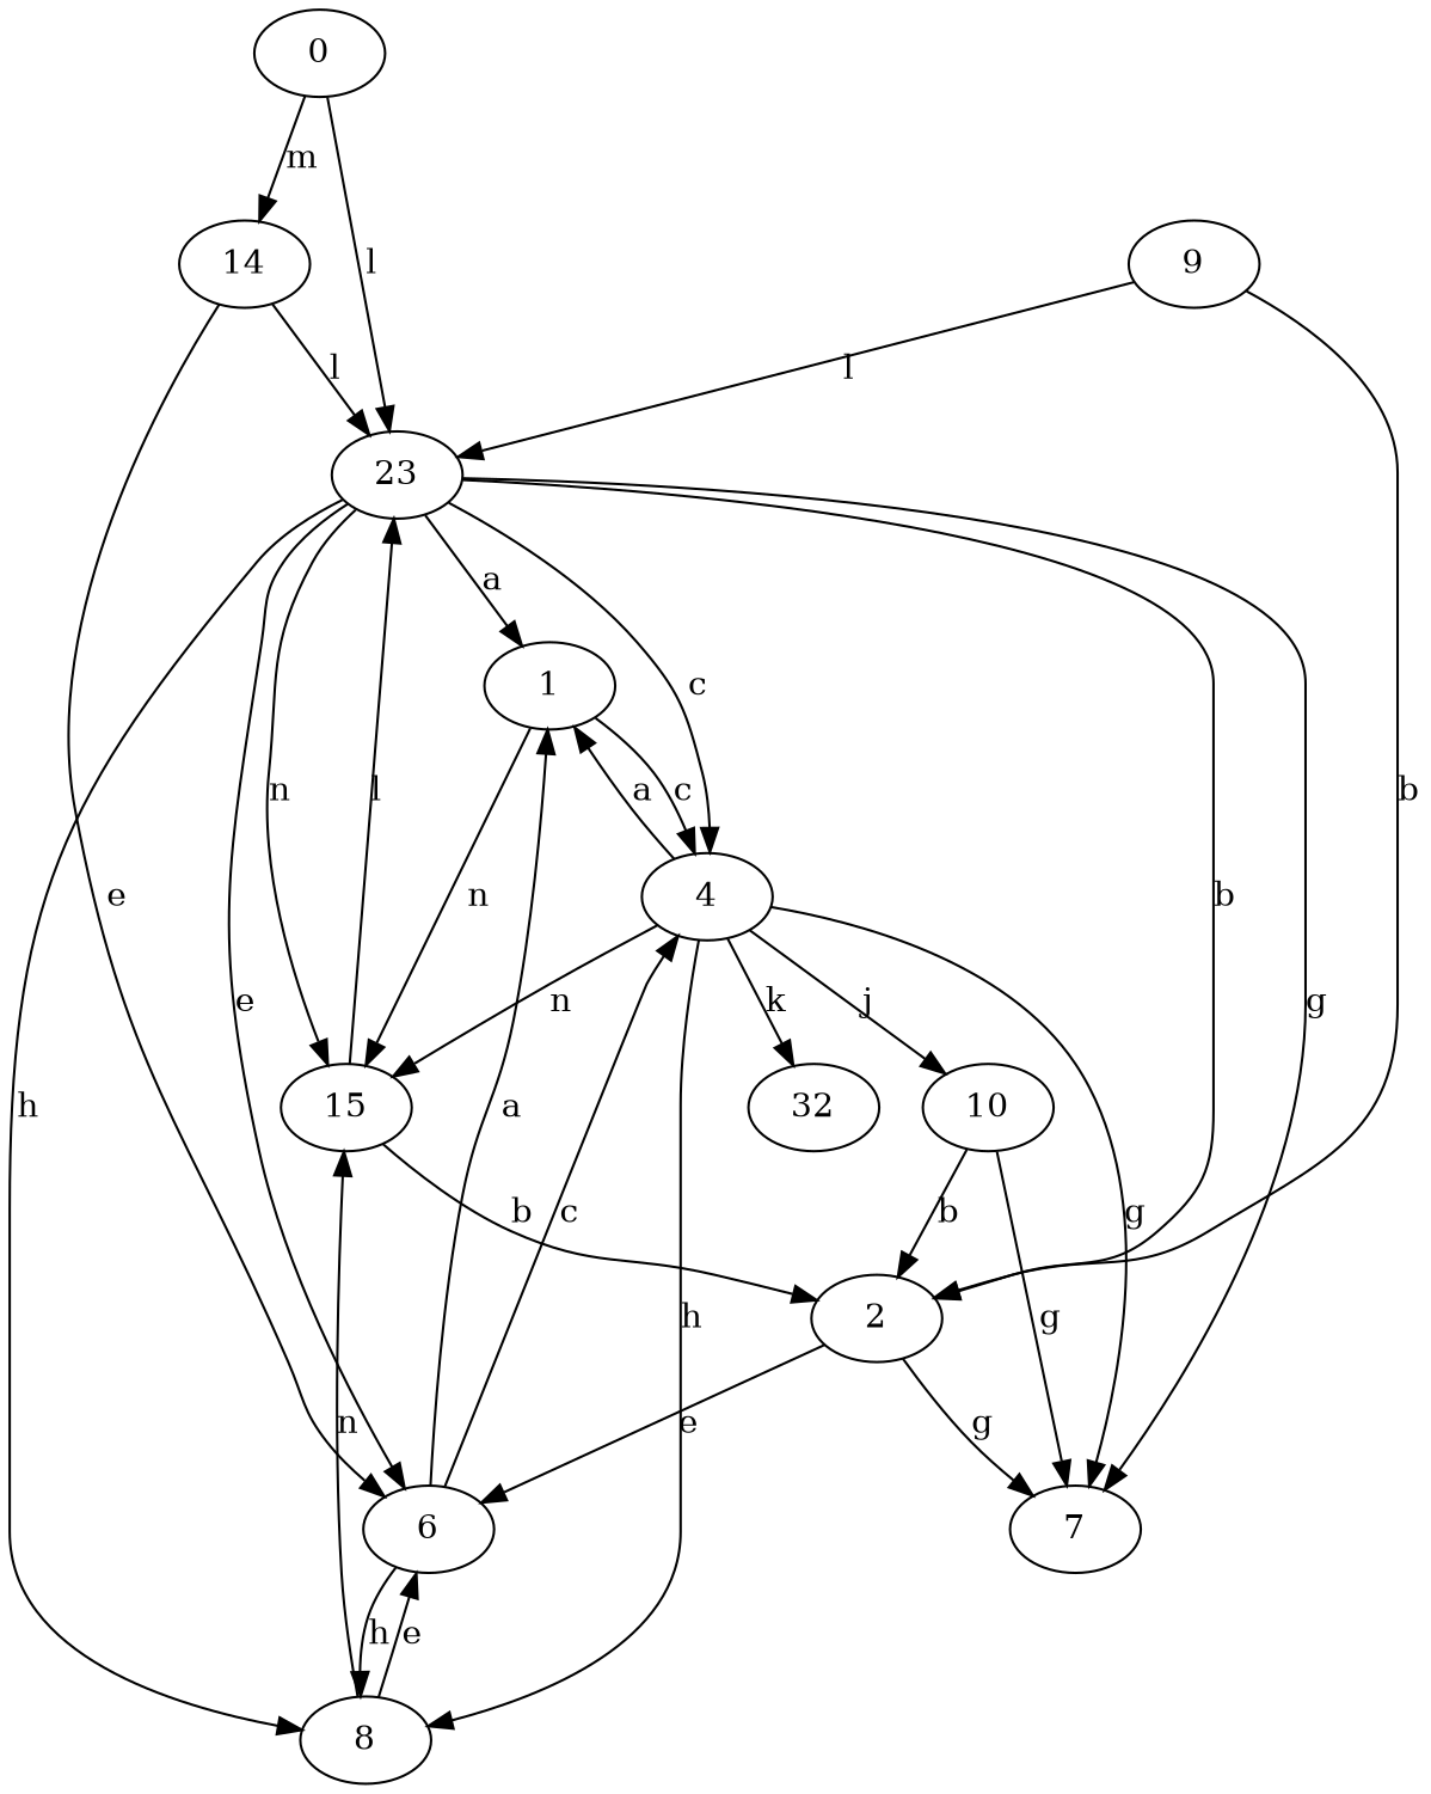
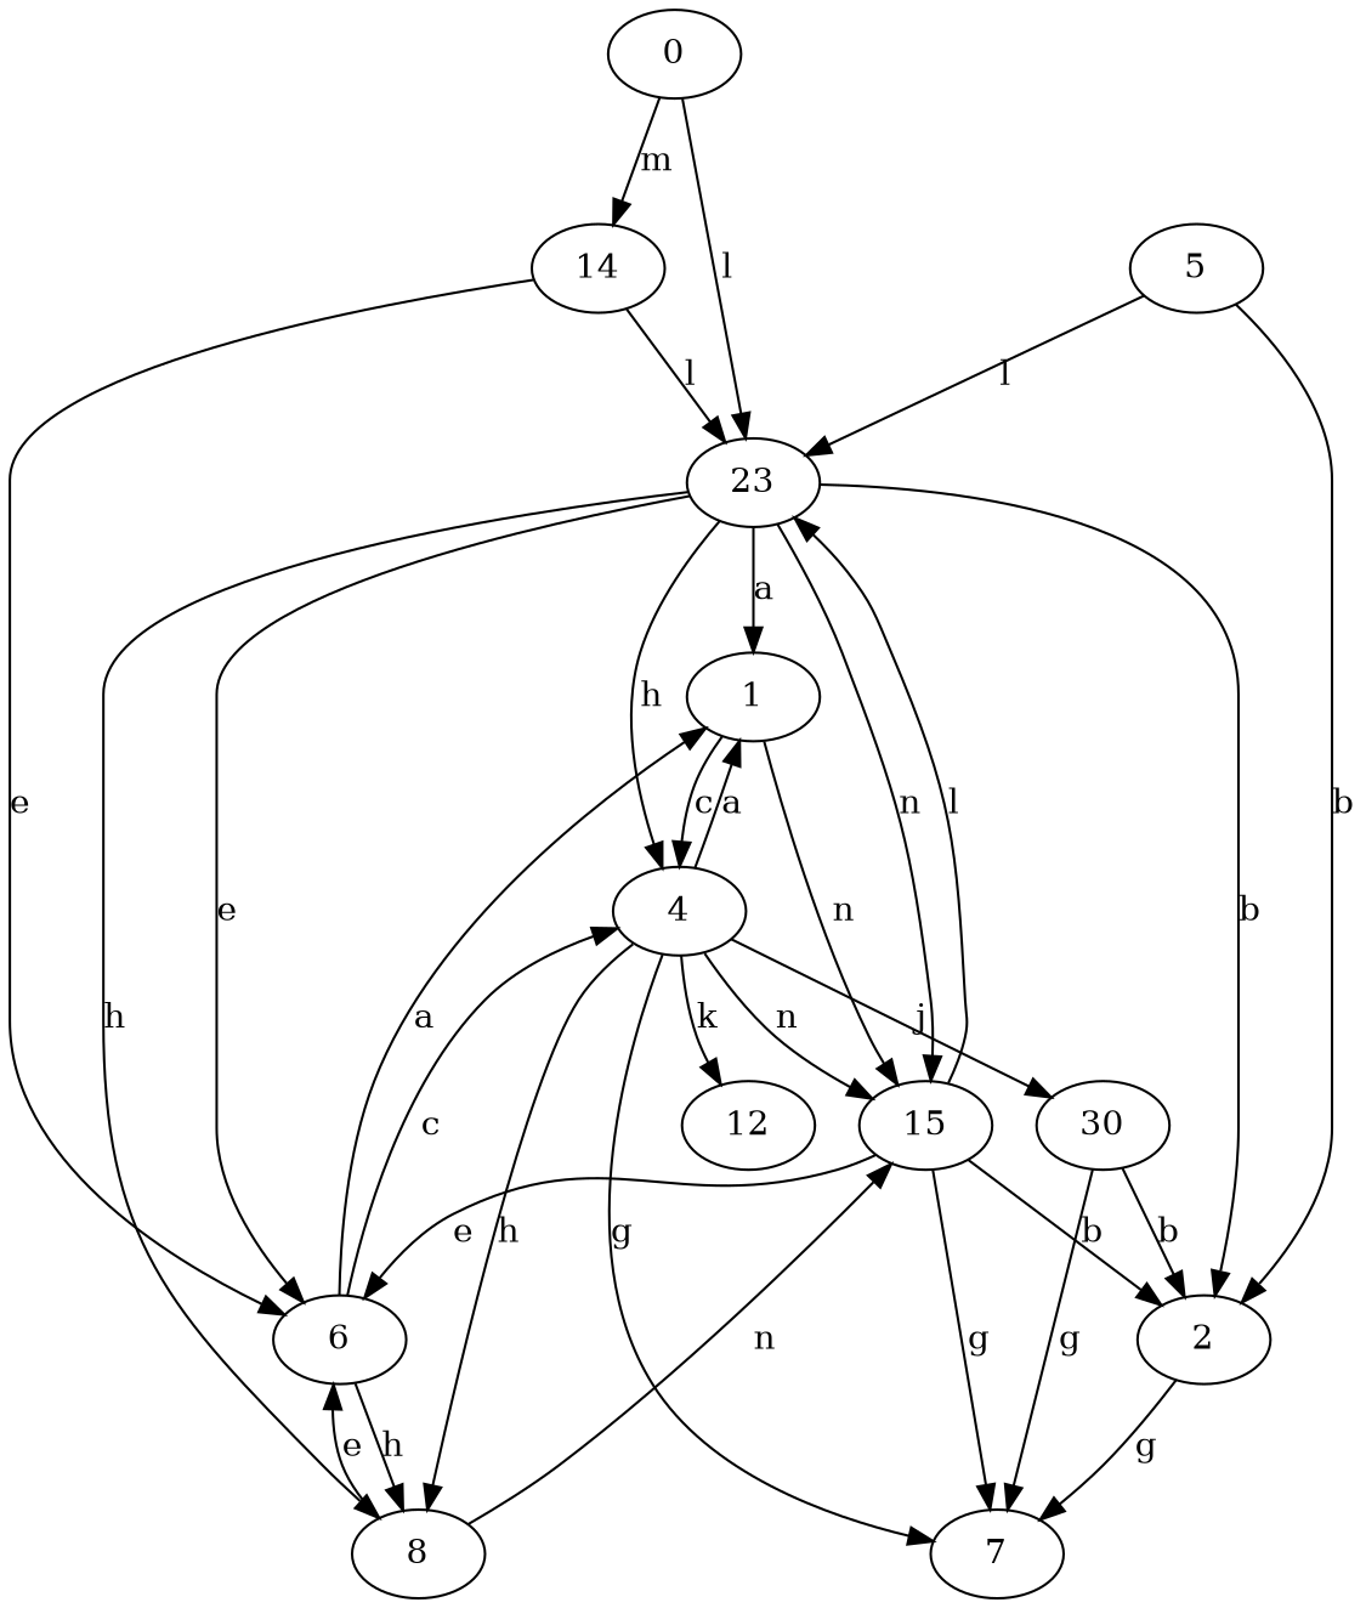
  strict digraph {
    n1 [label=23]
    0
    14
    1
    4
    15
    2
    6
    8
    7
-   10
-   12 [label=32]
-   9
+   10 [label=30]
+   12
+   9 [label=5]
    n1 -> 1 [label=a]
-   n1 -> 4 [label=c]
+   n1 -> 4 [label=h]
    n1 -> 15 [label=n]
    n1 -> 2 [label=b]
    n1 -> 6 [label=e]
    n1 -> 8 [label=h]
    0 -> n1 [label=l]
    0 -> 14 [label=m]
    14 -> n1 [label=l]
    14 -> 6 [label=e]
    1 -> 4 [label=c]
    1 -> 15 [label=n]
    4 -> 1 [label=a]
    4 -> 15 [label=n]
    4 -> 8 [label=h]
    4 -> 7 [label=g]
    4 -> 10 [label=j]
    4 -> 12 [label=k]
    15 -> n1 [label=l]
    15 -> 2 [label=b]
-   n1 -> 7 [label=g]
-   2 -> 6 [label=e]
+   15 -> 7 [label=g]
+   15 -> 6 [label=e]
    2 -> 7 [label=g]
    6 -> 1 [label=a]
    6 -> 4 [label=c]
    6 -> 8 [label=h]
    8 -> 15 [label=n]
    8 -> 6 [label=e]
    10 -> 2 [label=b]
    10 -> 7 [label=g]
    9 -> n1 [label=l]
    9 -> 2 [label=b]
  }
